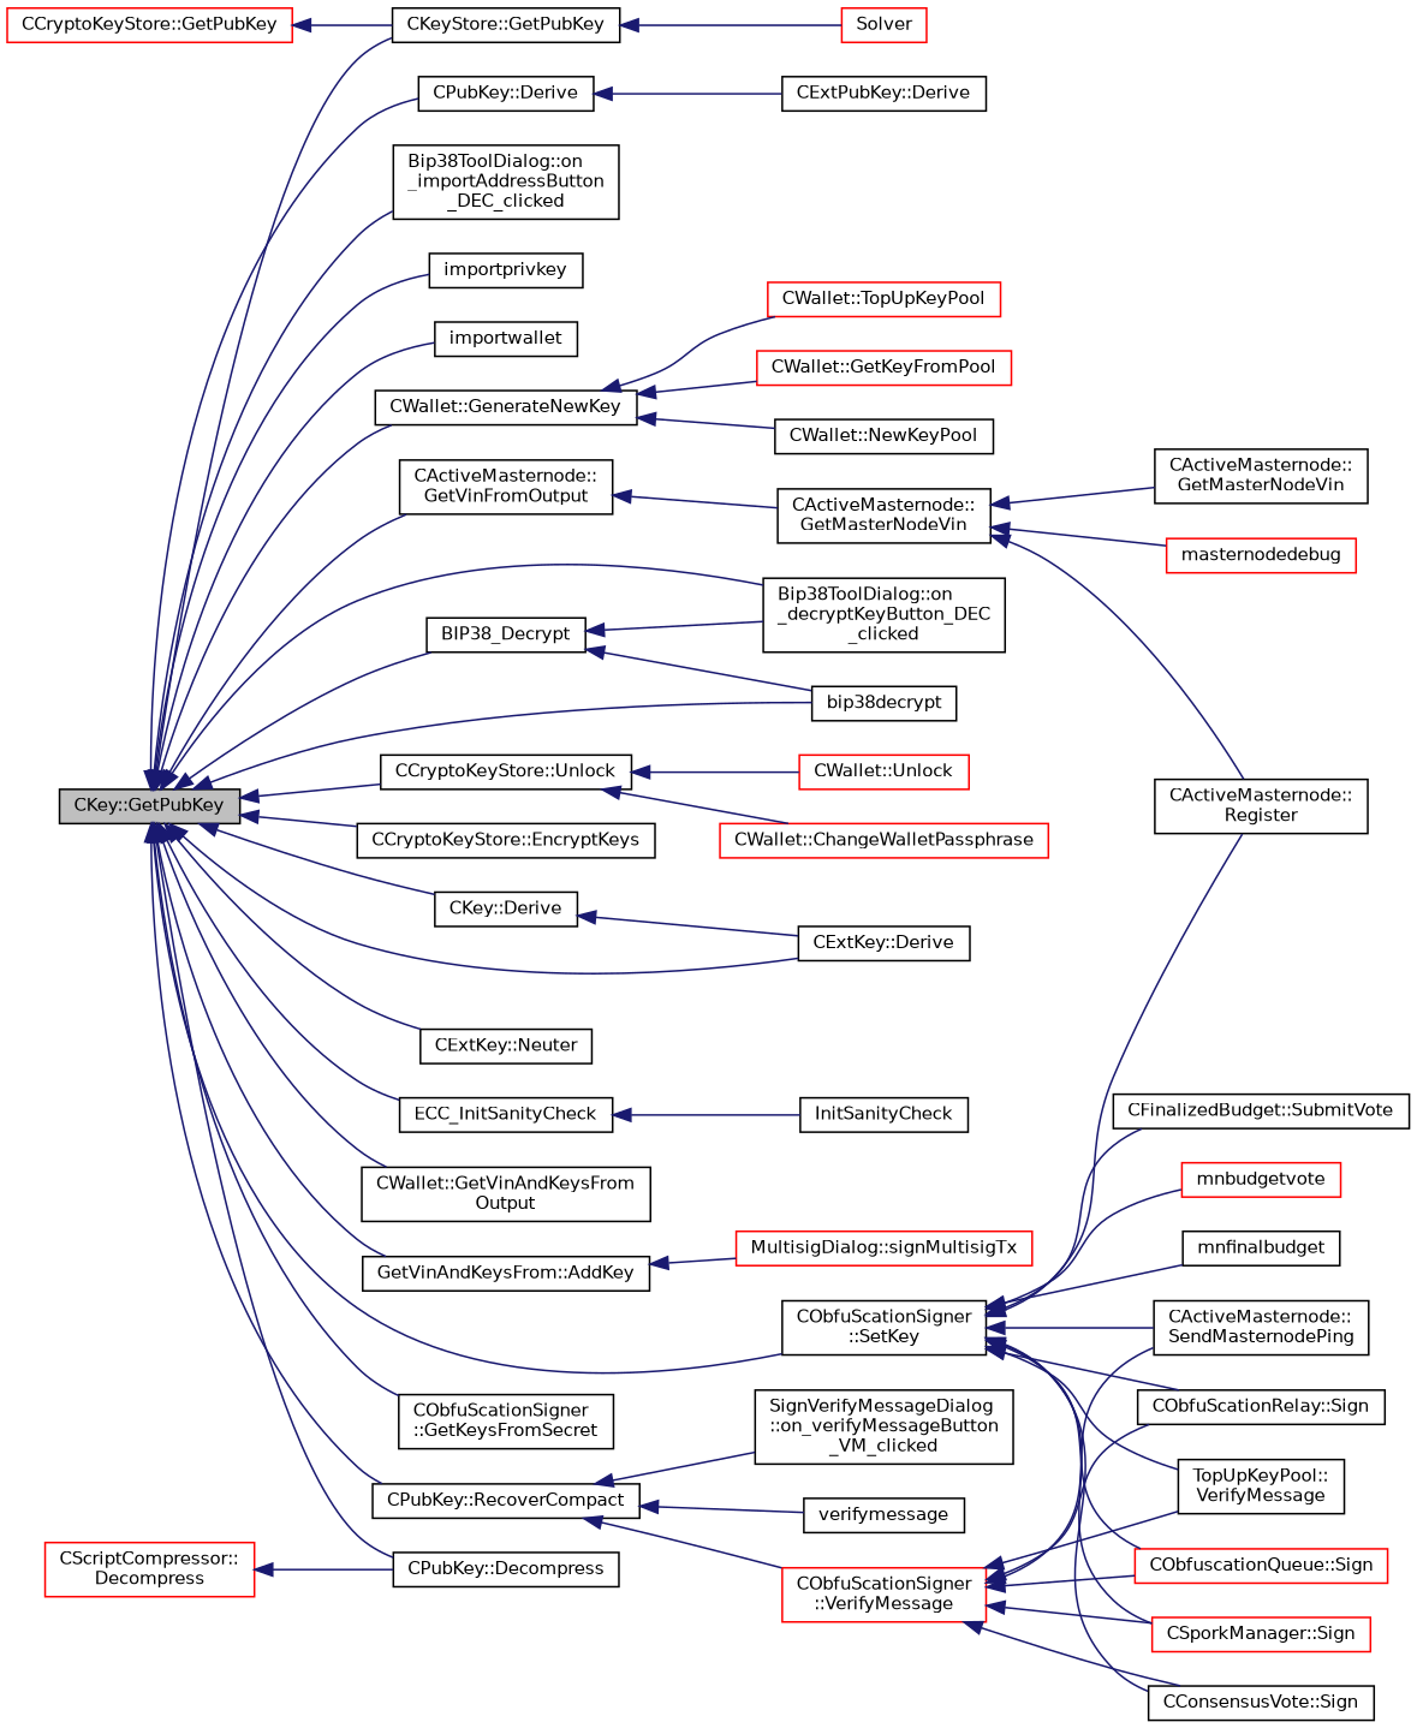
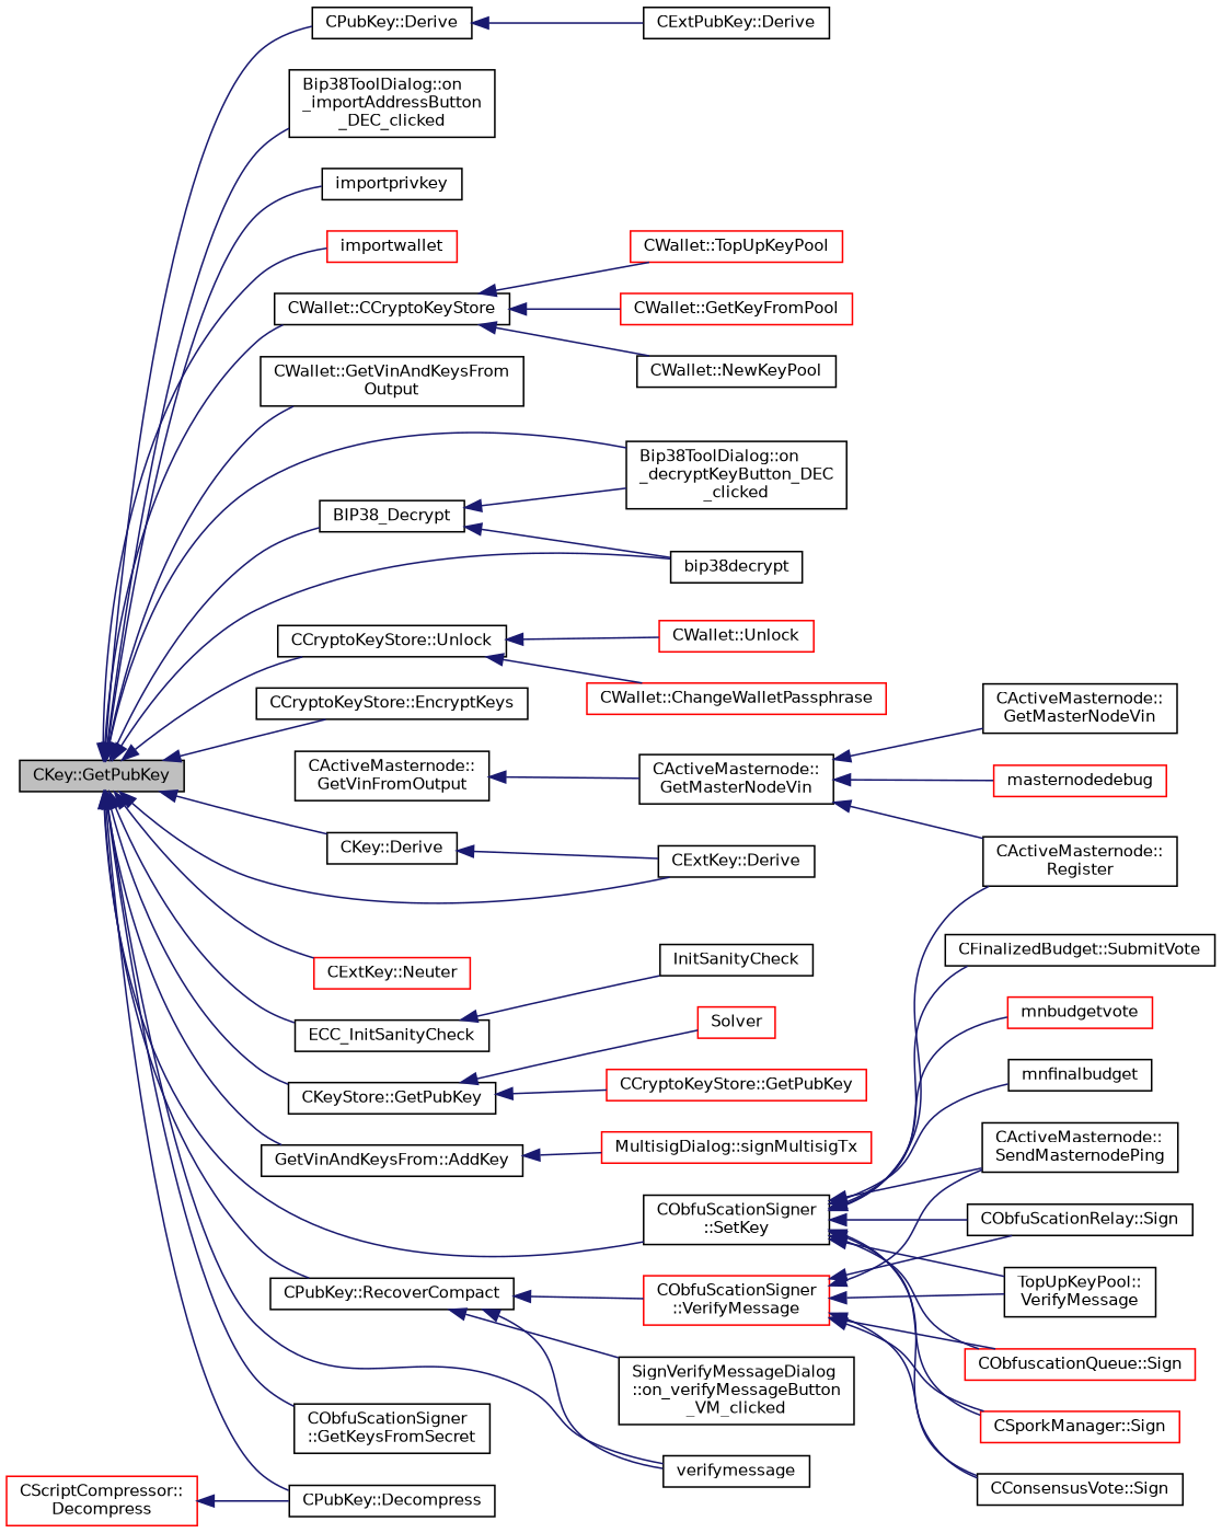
  digraph {
    rankdir=LR
    node [color=black fillcolor=white fontname=Helvetica fontsize=10 shape=record style=filled]
    edge [color=midnightblue dir=back fontname=Helvetica fontsize=10 labelfontname=Helvetica labelfontsize=10 style=solid]
    n1 [fillcolor=grey75 fontcolor=black height=0.2 label="CKey::GetPubKey" width=0.4]
    n2 [height=0.2 label="CActiveMasternode::\lGetVinFromOutput" width=0.4]
    n3 [height=0.2 label=BIP38_Decrypt width=0.4]
    n4 [height=0.2 label="Bip38ToolDialog::on\l_decryptKeyButton_DEC\l_clicked" width=0.4]
    n5 [height=0.2 label=bip38decrypt width=0.4]
    n6 [height=0.2 label="CCryptoKeyStore::Unlock" width=0.4]
    n7 [height=0.2 label="CCryptoKeyStore::EncryptKeys" width=0.4]
    n8 [height=0.2 label="CKey::Derive" width=0.4]
    n9 [height=0.2 label="CExtKey::Derive" width=0.4]
-   n10 [height=0.2 label="CExtKey::Neuter" width=0.4]
+   n10 [color=red height=0.2 label="CExtKey::Neuter" width=0.4]
    n11 [height=0.2 label=ECC_InitSanityCheck width=0.4]
    n12 [height=0.2 label="CKeyStore::GetPubKey" width=0.4]
    n13 [height=0.2 label="GetVinAndKeysFrom::AddKey" width=0.4]
    n14 [height=0.2 label="CObfuScationSigner\l::SetKey" width=0.4]
    n15 [height=0.2 label="CObfuScationSigner\l::GetKeysFromSecret" width=0.4]
    n16 [height=0.2 label="CPubKey::RecoverCompact" width=0.4]
    n17 [height=0.2 label="CPubKey::Decompress" width=0.4]
    n18 [height=0.2 label="CPubKey::Derive" width=0.4]
    n19 [height=0.2 label="Bip38ToolDialog::on\l_importAddressButton\l_DEC_clicked" width=0.4]
    n20 [height=0.2 label=importprivkey width=0.4]
-   n21 [height=0.2 label=importwallet width=0.4]
-   n22 [height=0.2 label="CWallet::GenerateNewKey" width=0.4]
+   n21 [color=red height=0.2 label=importwallet width=0.4]
+   n22 [height=0.2 label="CWallet::CCryptoKeyStore" width=0.4]
    n23 [height=0.2 label="CWallet::GetVinAndKeysFrom\lOutput" width=0.4]
    n24 [height=0.2 label="CActiveMasternode::\lGetMasterNodeVin" width=0.4]
    n25 [color=red height=0.2 label="CWallet::Unlock" width=0.4]
    n26 [color=red height=0.2 label="CWallet::ChangeWalletPassphrase" width=0.4]
    n27 [height=0.2 label=InitSanityCheck width=0.4]
    n28 [color=red height=0.2 label="CCryptoKeyStore::GetPubKey" width=0.4]
    n29 [color=red height=0.2 label=Solver width=0.4]
    n30 [color=red height=0.2 label="MultisigDialog::signMultisigTx" width=0.4]
    n31 [height=0.2 label="CActiveMasternode::\lRegister" width=0.4]
    n32 [height=0.2 label="CActiveMasternode::\lSendMasternodePing" width=0.4]
    n33 [height=0.2 label="CFinalizedBudget::SubmitVote" width=0.4]
    n34 [height=0.2 label="CObfuScationRelay::Sign" width=0.4]
    n35 [height=0.2 label="TopUpKeyPool::\lVerifyMessage" width=0.4]
    n36 [color=red height=0.2 label="CObfuscationQueue::Sign" width=0.4]
    n37 [color=red height=0.2 label=mnbudgetvote width=0.4]
    n38 [height=0.2 label=mnfinalbudget width=0.4]
    n39 [color=red height=0.2 label="CSporkManager::Sign" width=0.4]
    n40 [height=0.2 label="CConsensusVote::Sign" width=0.4]
    n41 [color=red height=0.2 label="CObfuScationSigner\l::VerifyMessage" width=0.4]
    n42 [height=0.2 label="SignVerifyMessageDialog\l::on_verifyMessageButton\l_VM_clicked" width=0.4]
    n43 [height=0.2 label=verifymessage width=0.4]
    n44 [height=0.2 label="CExtPubKey::Derive" width=0.4]
    n45 [height=0.2 label="CWallet::NewKeyPool" width=0.4]
    n46 [color=red height=0.2 label="CWallet::TopUpKeyPool" width=0.4]
    n47 [color=red height=0.2 label="CWallet::GetKeyFromPool" width=0.4]
    n48 [height=0.2 label="CActiveMasternode::\lGetMasterNodeVin" width=0.4]
    n49 [color=red height=0.2 label=masternodedebug width=0.4]
    n50 [color=red height=0.2 label="CScriptCompressor::\lDecompress" width=0.4]
-   n1 -> n2
+   n1 -> n43
    n1 -> n3
    n1 -> n4
    n1 -> n5
    n1 -> n6
    n1 -> n7
    n1 -> n8
    n1 -> n9
    n1 -> n10
    n1 -> n11
    n1 -> n12
    n1 -> n13
    n1 -> n14
    n1 -> n15
    n1 -> n16
    n1 -> n17
    n1 -> n18
    n1 -> n19
    n1 -> n20
    n1 -> n21
    n1 -> n22
    n1 -> n23
    n2 -> n24
    n3 -> n4
    n3 -> n5
    n6 -> n25
    n6 -> n26
    n8 -> n9
    n11 -> n27
-   n28 -> n12
+   n12 -> n28
    n12 -> n29
    n13 -> n30
    n14 -> n31
    n14 -> n32
    n14 -> n33
    n14 -> n34
    n14 -> n35
    n14 -> n36
    n14 -> n37
    n14 -> n38
    n14 -> n39
    n14 -> n40
    n16 -> n41
    n16 -> n42
    n16 -> n43
    n18 -> n44
    n22 -> n45
    n22 -> n46
    n22 -> n47
    n24 -> n31
    n24 -> n48
    n24 -> n49
    n41 -> n32
    n41 -> n34
    n41 -> n35
    n41 -> n36
    n41 -> n39
    n41 -> n40
    n50 -> n17
  }
